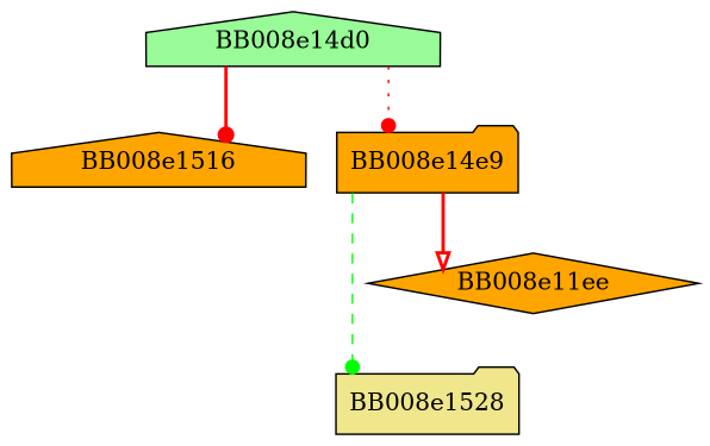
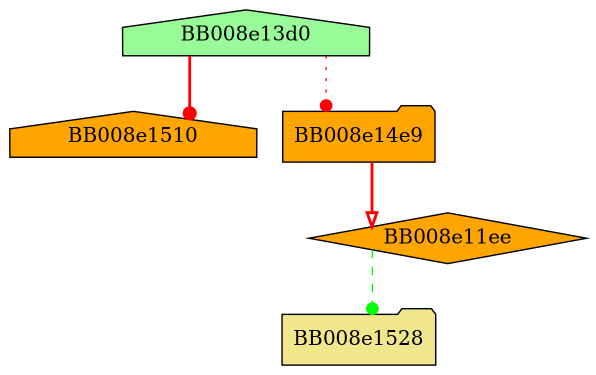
  digraph {
    splines=ortho
    node [fillcolor=orange shape=house style=filled]
    edge [arrowhead=dot color=red style=bold]
-   BB008e14d0 [fillcolor=palegreen]
-   BB008e1510 [label=BB008e1516]
+   BB008e14d0 [fillcolor=palegreen label=BB008e13d0]
+   BB008e1510
    BB008e14e9 [shape=folder]
    BB008e1528 [fillcolor=khaki shape=folder]
    n5 [label=BB008e11ee shape=diamond]
    BB008e14d0 -> BB008e1510
    BB008e14d0 -> BB008e14e9 [style=dotted]
-   BB008e14e9 -> BB008e1528 [color=green style=dashed]
+   n5 -> BB008e1528 [color=green style=dashed]
    BB008e14e9 -> n5 [arrowhead=onormal]
  }
